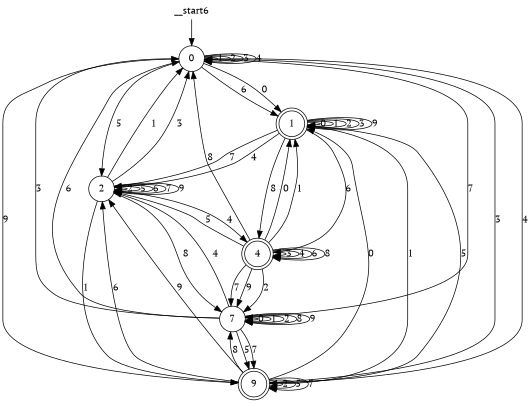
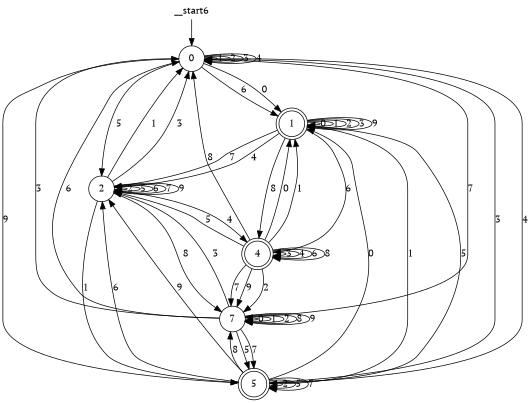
  digraph {
    fontname="PT Serif"
    node [fontname="PT Serif" shape=circle]
    edge [fontname="PT Serif"]
    n1 [label=0]
    n2 [label=1 shape=doublecircle]
    n3 [label=2]
    n4 [label=7]
-   n5 [label=9 shape=doublecircle]
+   n5 [label=5 shape=doublecircle]
    n6 [label=4 shape=doublecircle]
    n7 [height=0 label=__start6 shape=none width=0]
    n1 -> n1 [label=1]
    n1 -> n1 [label=2]
    n1 -> n1 [label=3]
    n1 -> n1 [label=4]
    n1 -> n2 [label=0]
    n1 -> n2 [label=6]
    n1 -> n3 [label=5]
    n1 -> n4 [label=7]
    n1 -> n5 [label=9]
    n2 -> n2 [label=0]
    n2 -> n2 [label=1]
    n2 -> n2 [label=2]
    n2 -> n2 [label=3]
    n2 -> n2 [label=9]
    n2 -> n3 [label=4]
    n2 -> n3 [label=7]
    n2 -> n5 [label=5]
    n2 -> n6 [label=6]
    n2 -> n6 [label=8]
    n3 -> n1 [label=1]
    n3 -> n1 [label=3]
    n3 -> n3 [label=2]
    n3 -> n3 [label=5]
    n3 -> n3 [label=6]
    n3 -> n3 [label=7]
    n3 -> n3 [label=9]
    n3 -> n4 [label=8]
    n3 -> n5 [label=1]
    n3 -> n6 [label=4]
    n4 -> n1 [label=3]
    n4 -> n1 [label=6]
-   n4 -> n3 [label=4]
+   n4 -> n3 [label=3]
    n4 -> n4 [label=0]
    n4 -> n4 [label=1]
    n4 -> n4 [label=2]
    n4 -> n4 [label=8]
    n4 -> n4 [label=9]
    n4 -> n5 [label=5]
    n4 -> n5 [label=7]
    n5 -> n1 [label=3]
    n5 -> n1 [label=4]
    n5 -> n2 [label=0]
    n5 -> n2 [label=1]
    n5 -> n3 [label=6]
    n5 -> n3 [label=9]
    n5 -> n4 [label=8]
    n5 -> n5 [label=2]
    n5 -> n5 [label=5]
    n5 -> n5 [label=7]
    n6 -> n1 [label=8]
    n6 -> n2 [label=0]
    n6 -> n2 [label=1]
    n6 -> n3 [label=5]
    n6 -> n4 [label=2]
    n6 -> n4 [label=7]
    n6 -> n4 [label=9]
    n6 -> n6 [label=3]
    n6 -> n6 [label=4]
    n6 -> n6 [label=6]
    n6 -> n6 [label=8]
    n7 -> n1
  }
